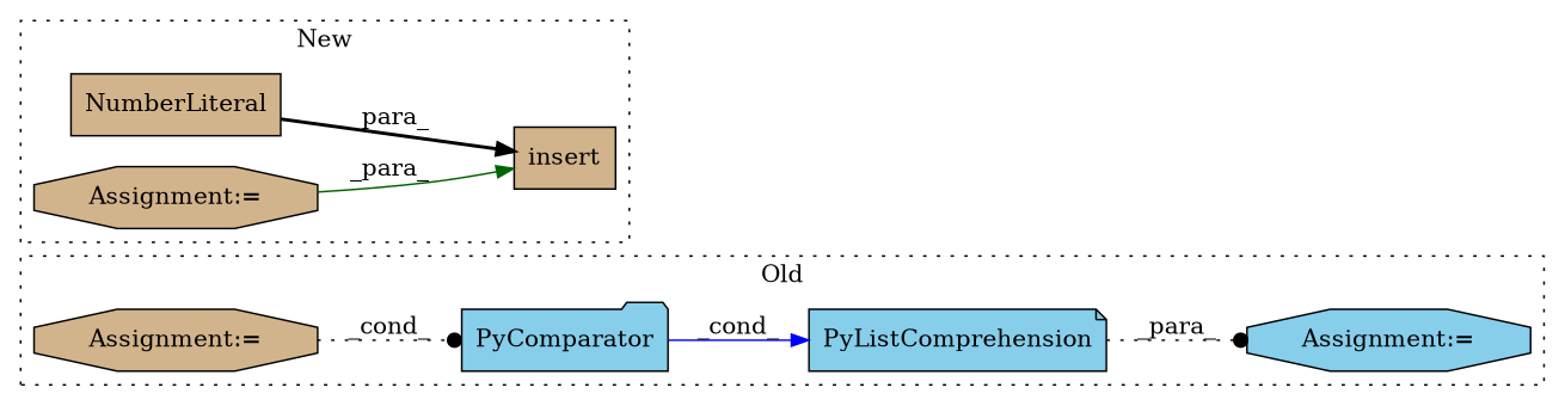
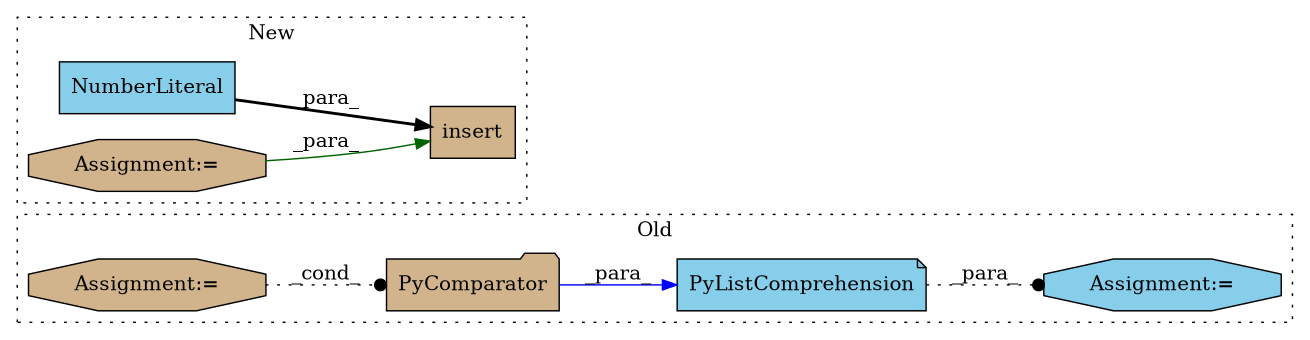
  digraph {
    rankdir=LR
    node [a=7 fillcolor=tan l=1 s=10012 shape=octagon style=filled]
    edge [arrowhead=normal color=black style=dotted]
    n1 [a=109 fillcolor=skyblue l=146 label=PyListComprehension s=9948 shape=note]
    n2 [l=74 label="Assignment:="]
-   n3 [a=113 fillcolor=skyblue l=74 label=PyComparator shape=folder]
+   n3 [a=113 l=74 label=PyComparator shape=folder]
    n4 [fillcolor=skyblue label="Assignment:=" s=9921]
    n5 [a=32 l="7,1" label=insert s="10373,10448" shape=box]
-   n6 [a=34 label=NumberLiteral s=10398 shape=box]
+   n6 [a=34 fillcolor=skyblue label=NumberLiteral s=10398 shape=box]
    n7 [label="Assignment:=" s=10199]
    subgraph cluster_1 {
      label=Old
      style=dotted
      n1
      n2
      n3
      n4
    }
    subgraph cluster_2 {
      label=New
      style=dotted
      n5
      n6
      n7
    }
    n1 -> n4 [arrowhead=dot label=_para_]
    n2 -> n3 [arrowhead=dot label=_cond_]
-   n3 -> n1 [color=blue label=_cond_ style=solid]
+   n3 -> n1 [color=blue label=_para_ style=solid]
    n6 -> n5 [label=_para_ style=bold]
    n7 -> n5 [color=darkgreen label=_para_ style=solid]
  }
